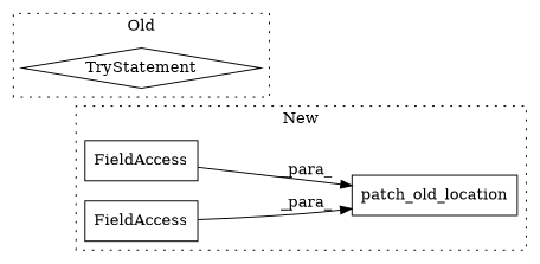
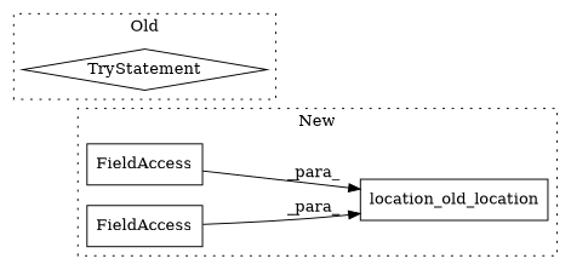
  digraph {
    rankdir=LR
    node [a=22 l=11 shape=box]
-   n1 [a=32 l="19,1" label=patch_old_location s="4149,4191"]
+   n1 [a=32 l="19,1" label=location_old_location s="4149,4191"]
    n2 [label=FieldAccess s=4180]
    n3 [label=FieldAccess s=4168]
    n4 [a=54 l=4 label=TryStatement s=7191 shape=diamond]
    subgraph cluster_1 {
      label=New
      style=dotted
      n1
      n2
      n3
    }
    subgraph cluster_2 {
      label=Old
      style=dotted
      n4
    }
    n2 -> n1 [label=_para_]
    n3 -> n1 [label=_para_]
  }
